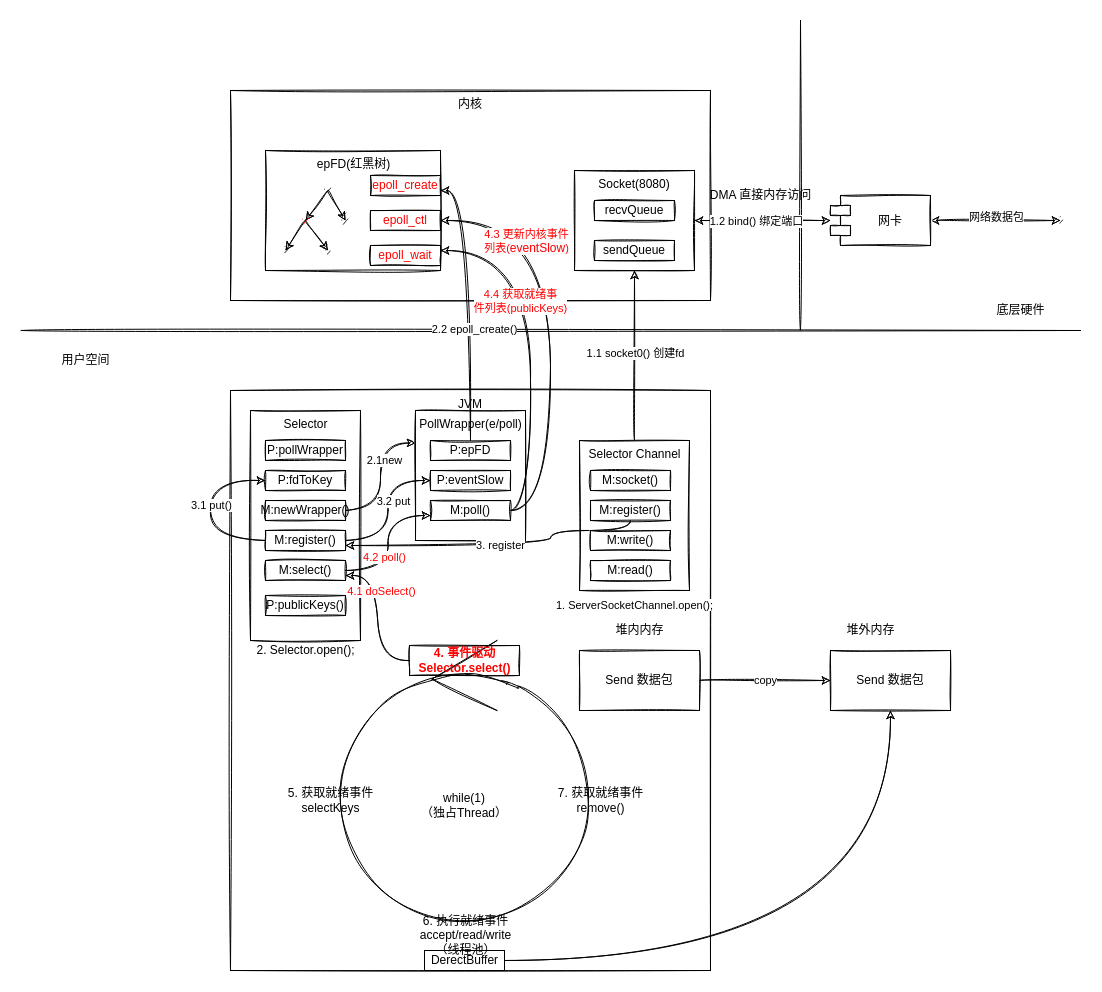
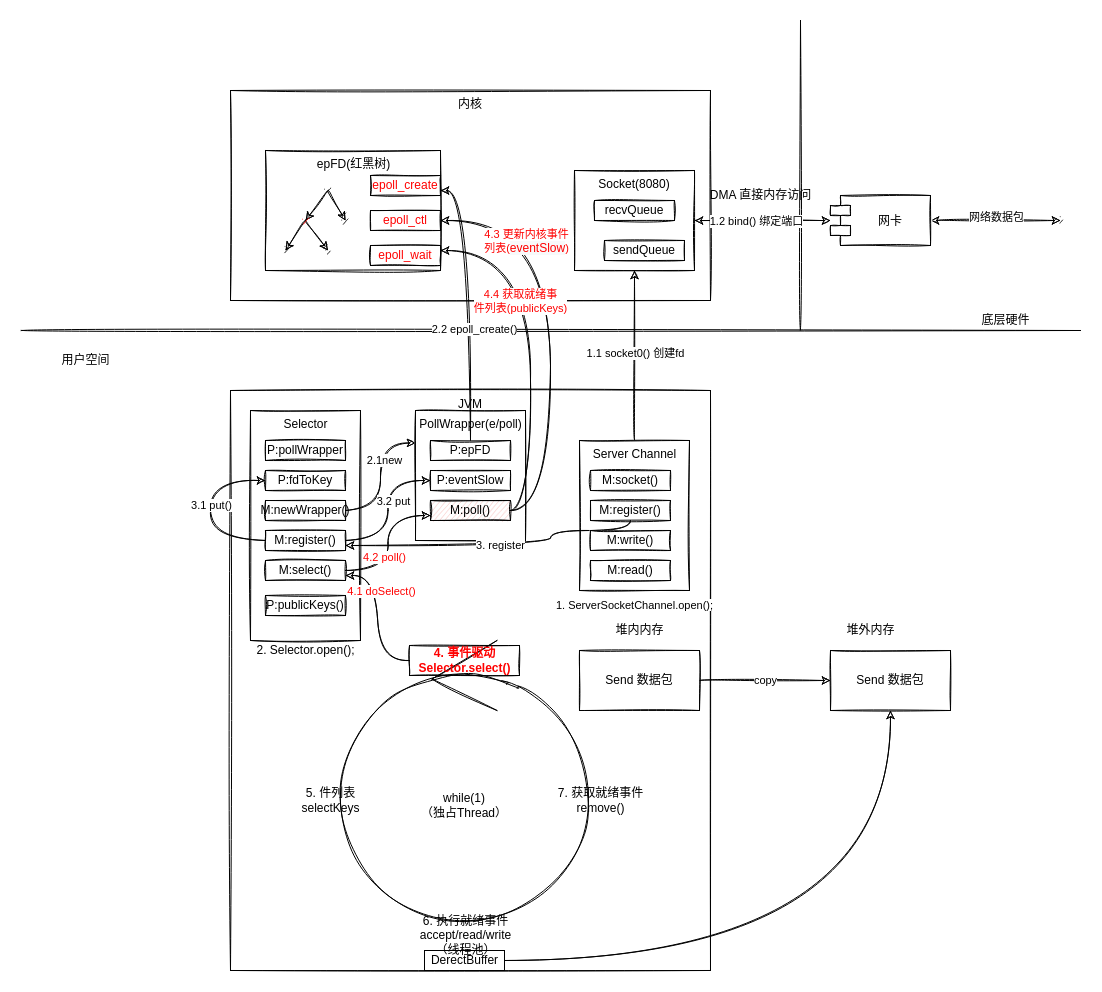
  <mxCell id="0" />
  <mxCell id="1" parent="0" />
  <mxCell id="2" value="" style="endArrow=none;html=1;curved=1;sketch=1;" edge="1" parent="1"><mxGeometry width="50" height="50" relative="1" as="geometry"><mxPoint x="20" y="330" as="sourcePoint" /><mxPoint x="1080" y="330" as="targetPoint" /></mxGeometry></mxCell>
  <mxCell id="3" value="" style="endArrow=none;html=1;curved=1;sketch=1;" edge="1" parent="1"><mxGeometry width="50" height="50" relative="1" as="geometry"><mxPoint x="800" y="330" as="sourcePoint" /><mxPoint x="800" as="targetPoint" y="20" /></mxGeometry></mxCell>
  <mxCell id="4" value="用户空间" style="text;html=1;align=center;verticalAlign=middle;resizable=0;points=[];autosize=1;strokeColor=none;sketch=1;" vertex="1" parent="1"><mxGeometry x="55" y="350" width="60" height="20" as="geometry" /></mxCell>
- <mxCell id="5" value="底层硬件" style="text;html=1;align=center;verticalAlign=middle;resizable=0;points=[];autosize=1;strokeColor=none;sketch=1;" vertex="1" parent="1"><mxGeometry x="990" y="300" width="60" height="20" as="geometry" /></mxCell>
+ <mxCell id="5" value="底层硬件" style="text;html=1;align=center;verticalAlign=middle;resizable=0;points=[];autosize=1;strokeColor=none;sketch=1;" vertex="1" parent="1"><mxGeometry x="975" y="310" width="60" height="20" as="geometry" /></mxCell>
  <mxCell id="6" value="内核" style="whiteSpace=wrap;html=1;align=center;verticalAlign=top;sketch=1;" vertex="1" parent="1"><mxGeometry x="230" y="90" width="480" height="210" as="geometry" /></mxCell>
  <mxCell id="7" value="JVM" style="whiteSpace=wrap;html=1;verticalAlign=top;sketch=1;" vertex="1" parent="1"><mxGeometry x="230" y="390" width="480" height="580" as="geometry" /></mxCell>
  <mxCell id="8" value="Socket(8080)" style="whiteSpace=wrap;html=1;align=center;verticalAlign=top;sketch=1;" vertex="1" parent="1"><mxGeometry x="574" y="170" width="120" height="100" as="geometry" /></mxCell>
  <mxCell id="9" value="recvQueue" style="whiteSpace=wrap;html=1;align=center;sketch=1;" vertex="1" parent="1"><mxGeometry x="594" y="200" width="80" height="20" as="geometry" /></mxCell>
- <mxCell id="10" value="&lt;span&gt;sendQueue&lt;/span&gt;" style="whiteSpace=wrap;html=1;align=center;sketch=1;" vertex="1" parent="1"><mxGeometry x="594" y="240" width="80" height="20" as="geometry" /></mxCell>
+ <mxCell id="10" value="&lt;span&gt;sendQueue&lt;/span&gt;" style="whiteSpace=wrap;html=1;align=center;sketch=1;" vertex="1" parent="1"><mxGeometry x="604" y="240" width="80" height="20" as="geometry" /></mxCell>
  <mxCell id="11" style="edgeStyle=orthogonalEdgeStyle;orthogonalLoop=1;jettySize=auto;html=1;entryX=1;entryY=0.5;entryDx=0;entryDy=0;startArrow=classic;startFill=1;curved=1;sketch=1;" edge="1" parent="1" target="8"><mxGeometry relative="1" as="geometry"><mxPoint x="830" y="220" as="sourcePoint" /></mxGeometry></mxCell>
  <mxCell id="12" value="1.2 bind() 绑定端口" style="edgeLabel;html=1;align=center;verticalAlign=middle;resizable=0;points=[];sketch=1;" vertex="1" connectable="0" parent="11"><mxGeometry x="0.103" relative="1" as="geometry"><mxPoint as="offset" /></mxGeometry></mxCell>
  <mxCell id="13" value="" style="edgeStyle=orthogonalEdgeStyle;orthogonalLoop=1;jettySize=auto;html=1;startArrow=classic;startFill=1;curved=1;sketch=1;" edge="1" parent="1" source="15" target="16"><mxGeometry relative="1" as="geometry" /></mxCell>
  <mxCell id="14" value="网络数据包" style="edgeLabel;html=1;align=center;verticalAlign=middle;resizable=0;points=[];sketch=1;" vertex="1" connectable="0" parent="13"><mxGeometry y="4" relative="1" as="geometry"><mxPoint as="offset" /></mxGeometry></mxCell>
  <mxCell id="15" value="网卡" style="shape=module;align=left;spacingLeft=20;align=center;verticalAlign=middle;sketch=1;" vertex="1" parent="1"><mxGeometry x="830" y="195" width="100" height="50" as="geometry" /></mxCell>
  <mxCell id="16" value="" style="shape=waypoint;size=6;pointerEvents=1;points=[];fillColor=#ffffff;resizable=0;rotatable=0;perimeter=centerPerimeter;snapToPoint=1;spacingLeft=20;sketch=1;" vertex="1" parent="1"><mxGeometry x="1040" y="200" width="40" height="40" as="geometry" /></mxCell>
  <mxCell id="17" value="" style="edgeStyle=orthogonalEdgeStyle;orthogonalLoop=1;jettySize=auto;html=1;entryX=0.5;entryY=1;entryDx=0;entryDy=0;startArrow=none;startFill=0;curved=1;sketch=1;" edge="1" parent="1" source="19" target="8"><mxGeometry relative="1" as="geometry" /></mxCell>
  <mxCell id="18" value="1.1 socket0() 创建fd" style="edgeLabel;html=1;align=center;verticalAlign=middle;resizable=0;points=[];sketch=1;" vertex="1" connectable="0" parent="17"><mxGeometry x="0.035" relative="1" as="geometry"><mxPoint as="offset" /></mxGeometry></mxCell>
- <mxCell id="19" value="Selector Channel" style="html=1;align=center;verticalAlign=top;sketch=1;" vertex="1" parent="1"><mxGeometry x="579" y="440" width="110" height="150" as="geometry" /></mxCell>
+ <mxCell id="19" value="Server Channel" style="html=1;align=center;verticalAlign=top;sketch=1;" vertex="1" parent="1"><mxGeometry x="579" y="440" width="110" height="150" as="geometry" /></mxCell>
  <mxCell id="20" value="&lt;span style=&quot;font-size: 11px ; background-color: rgb(255 , 255 , 255)&quot;&gt;1. ServerSocketChannel.open();&lt;/span&gt;" style="text;html=1;align=center;verticalAlign=middle;resizable=0;points=[];autosize=1;strokeColor=none;sketch=1;" vertex="1" parent="1"><mxGeometry x="539" y="595" width="190" height="20" as="geometry" /></mxCell>
  <mxCell id="21" value="Selector" style="html=1;align=center;verticalAlign=top;sketch=1;" vertex="1" parent="1"><mxGeometry x="250" y="410" width="110" height="230" as="geometry" /></mxCell>
  <mxCell id="22" value="2. Selector.open();" style="text;html=1;align=center;verticalAlign=middle;resizable=0;points=[];autosize=1;strokeColor=none;sketch=1;" vertex="1" parent="1"><mxGeometry x="250" y="640" width="110" height="20" as="geometry" /></mxCell>
  <mxCell id="23" value="P:pollWrapper" style="whiteSpace=wrap;html=1;align=center;sketch=1;" vertex="1" parent="1"><mxGeometry x="265" y="440" width="80" height="20" as="geometry" /></mxCell>
  <mxCell id="24" value="P:fdToKey" style="whiteSpace=wrap;html=1;align=center;sketch=1;" vertex="1" parent="1"><mxGeometry x="265" y="470" width="80" height="20" as="geometry" /></mxCell>
  <mxCell id="25" style="edgeStyle=orthogonalEdgeStyle;orthogonalLoop=1;jettySize=auto;html=1;entryX=0;entryY=0.25;entryDx=0;entryDy=0;startArrow=none;startFill=0;curved=1;sketch=1;" edge="1" parent="1" source="27" target="28"><mxGeometry relative="1" as="geometry"><Array as="points"><mxPoint x="380" y="510" /><mxPoint x="380" y="443" /></Array></mxGeometry></mxCell>
  <mxCell id="26" value="2.1new" style="edgeLabel;html=1;align=center;verticalAlign=middle;resizable=0;points=[];sketch=1;" vertex="1" connectable="0" parent="25"><mxGeometry x="-0.086" y="-3" relative="1" as="geometry"><mxPoint y="-23" as="offset" /></mxGeometry></mxCell>
  <mxCell id="27" value="M:newWrapper()" style="whiteSpace=wrap;html=1;align=center;sketch=1;" vertex="1" parent="1"><mxGeometry x="265" y="500" width="80" height="20" as="geometry" /></mxCell>
  <mxCell id="28" value="PollWrapper(e/poll)" style="html=1;align=center;verticalAlign=top;sketch=1;" vertex="1" parent="1"><mxGeometry x="415" y="410" width="110" height="130" as="geometry" /></mxCell>
  <mxCell id="29" style="edgeStyle=orthogonalEdgeStyle;orthogonalLoop=1;jettySize=auto;html=1;entryX=1;entryY=0.75;entryDx=0;entryDy=0;fontColor=#FF0000;startArrow=none;startFill=0;curved=1;sketch=1;" edge="1" parent="1" source="31" target="60"><mxGeometry relative="1" as="geometry" /></mxCell>
  <mxCell id="30" value="&lt;font color=&quot;#000000&quot;&gt;2.2 epoll_create()&lt;/font&gt;" style="edgeLabel;html=1;align=center;verticalAlign=middle;resizable=0;points=[];fontColor=#FF0000;sketch=1;" vertex="1" connectable="0" parent="29"><mxGeometry x="0.531" y="2" relative="1" as="geometry"><mxPoint x="5" y="102" as="offset" /></mxGeometry></mxCell>
  <mxCell id="31" value="P:epFD" style="whiteSpace=wrap;html=1;align=center;sketch=1;" vertex="1" parent="1"><mxGeometry x="430" y="440" width="80" height="20" as="geometry" /></mxCell>
  <mxCell id="32" value="P:eventSlow" style="whiteSpace=wrap;html=1;align=center;sketch=1;" vertex="1" parent="1"><mxGeometry x="430" y="470" width="80" height="20" as="geometry" /></mxCell>
  <mxCell id="33" value="epFD(红黑树)" style="html=1;align=center;verticalAlign=top;sketch=1;" vertex="1" parent="1"><mxGeometry x="265" y="150" width="175" height="120" as="geometry" /></mxCell>
  <mxCell id="34" style="orthogonalLoop=1;jettySize=auto;html=1;entryX=0.575;entryY=0.5;entryDx=0;entryDy=0;entryPerimeter=0;startArrow=none;startFill=0;curved=1;sketch=1;" edge="1" parent="1" source="36" target="40"><mxGeometry relative="1" as="geometry" /></mxCell>
  <mxCell id="35" style="edgeStyle=none;orthogonalLoop=1;jettySize=auto;html=1;startArrow=none;startFill=0;curved=1;sketch=1;" edge="1" parent="1" source="36" target="37"><mxGeometry relative="1" as="geometry" /></mxCell>
  <mxCell id="36" value="" style="shape=waypoint;size=6;pointerEvents=1;points=[];fillColor=none;resizable=0;rotatable=0;perimeter=centerPerimeter;snapToPoint=1;align=center;sketch=1;" vertex="1" parent="1"><mxGeometry x="307.5" y="170" width="40" height="40" as="geometry" /></mxCell>
  <mxCell id="37" value="" style="shape=waypoint;size=6;pointerEvents=1;points=[];fillColor=none;resizable=0;rotatable=0;perimeter=centerPerimeter;snapToPoint=1;align=center;sketch=1;" vertex="1" parent="1"><mxGeometry x="325" y="200" width="40" height="40" as="geometry" /></mxCell>
  <mxCell id="38" style="edgeStyle=none;orthogonalLoop=1;jettySize=auto;html=1;entryX=0.625;entryY=0.55;entryDx=0;entryDy=0;entryPerimeter=0;startArrow=none;startFill=0;curved=1;sketch=1;" edge="1" parent="1" source="40" target="41"><mxGeometry relative="1" as="geometry" /></mxCell>
  <mxCell id="39" style="edgeStyle=none;orthogonalLoop=1;jettySize=auto;html=1;startArrow=none;startFill=0;curved=1;sketch=1;" edge="1" parent="1" source="40" target="42"><mxGeometry relative="1" as="geometry" /></mxCell>
  <mxCell id="40" value="" style="shape=waypoint;size=6;pointerEvents=1;points=[];resizable=0;rotatable=0;perimeter=centerPerimeter;snapToPoint=1;align=center;fontColor=#FF0000;fillColor=#FF0000;strokeColor=#FF0000;sketch=1;" vertex="1" parent="1"><mxGeometry x="285" y="200" width="40" height="40" as="geometry" /></mxCell>
  <mxCell id="41" value="" style="shape=waypoint;size=6;pointerEvents=1;points=[];fillColor=none;resizable=0;rotatable=0;perimeter=centerPerimeter;snapToPoint=1;align=center;sketch=1;" vertex="1" parent="1"><mxGeometry x="265" y="230" width="40" height="40" as="geometry" /></mxCell>
  <mxCell id="42" value="" style="shape=waypoint;size=6;pointerEvents=1;points=[];fillColor=none;resizable=0;rotatable=0;perimeter=centerPerimeter;snapToPoint=1;align=center;sketch=1;" vertex="1" parent="1"><mxGeometry x="307.5" y="230" width="40" height="40" as="geometry" /></mxCell>
  <mxCell id="43" style="edgeStyle=orthogonalEdgeStyle;orthogonalLoop=1;jettySize=auto;html=1;entryX=0;entryY=0.5;entryDx=0;entryDy=0;fontColor=#FF0000;startArrow=none;startFill=0;elbow=vertical;exitX=0;exitY=0.5;exitDx=0;exitDy=0;curved=1;sketch=1;" edge="1" parent="1" source="47" target="24"><mxGeometry relative="1" as="geometry"><Array as="points"><mxPoint x="210" y="540" /><mxPoint x="210" y="480" /></Array></mxGeometry></mxCell>
  <mxCell id="44" value="&lt;font color=&quot;#000000&quot;&gt;3.1 put()&lt;/font&gt;" style="edgeLabel;html=1;align=center;verticalAlign=middle;resizable=0;points=[];fontColor=#FF0000;sketch=1;" vertex="1" connectable="0" parent="43"><mxGeometry x="0.071" relative="1" as="geometry"><mxPoint as="offset" /></mxGeometry></mxCell>
  <mxCell id="45" style="edgeStyle=orthogonalEdgeStyle;orthogonalLoop=1;jettySize=auto;html=1;entryX=0;entryY=0.5;entryDx=0;entryDy=0;fontColor=#FF0000;startArrow=none;startFill=0;curved=1;sketch=1;" edge="1" parent="1" source="47" target="32"><mxGeometry relative="1" as="geometry" /></mxCell>
  <mxCell id="46" value="&lt;font color=&quot;#000000&quot;&gt;3.2 put&lt;/font&gt;" style="edgeLabel;html=1;align=center;verticalAlign=middle;resizable=0;points=[];fontColor=#FF0000;sketch=1;" vertex="1" connectable="0" parent="45"><mxGeometry x="0.262" y="-4" relative="1" as="geometry"><mxPoint x="1" y="9" as="offset" /></mxGeometry></mxCell>
  <mxCell id="47" value="M:register()" style="whiteSpace=wrap;html=1;align=center;sketch=1;" vertex="1" parent="1"><mxGeometry x="265" y="530" width="80" height="20" as="geometry" /></mxCell>
  <mxCell id="48" style="edgeStyle=orthogonalEdgeStyle;orthogonalLoop=1;jettySize=auto;html=1;entryX=0;entryY=0.75;entryDx=0;entryDy=0;fontColor=#FF0000;startArrow=none;startFill=0;curved=1;sketch=1;" edge="1" parent="1" source="50" target="59"><mxGeometry relative="1" as="geometry" /></mxCell>
  <mxCell id="49" value="4.2 poll()" style="edgeLabel;html=1;align=center;verticalAlign=middle;resizable=0;points=[];fontColor=#FF0000;sketch=1;" vertex="1" connectable="0" parent="48"><mxGeometry x="-0.193" y="5" relative="1" as="geometry"><mxPoint x="1" as="offset" /></mxGeometry></mxCell>
  <mxCell id="50" value="M:select()" style="whiteSpace=wrap;html=1;align=center;sketch=1;" vertex="1" parent="1"><mxGeometry x="265" y="560" width="80" height="20" as="geometry" /></mxCell>
  <mxCell id="51" value="&lt;span&gt;&lt;br&gt;while(1)&lt;br&gt;&lt;/span&gt;&lt;span&gt;（&lt;/span&gt;&lt;span&gt;独占Thread&lt;/span&gt;&lt;span&gt;）&lt;br&gt;&lt;/span&gt;" style="ellipse;shape=umlControl;whiteSpace=wrap;html=1;align=center;fillColor=none;fontStyle=0;sketch=1;" vertex="1" parent="1"><mxGeometry x="334" y="640" width="260" height="280" as="geometry" /></mxCell>
  <mxCell id="52" style="edgeStyle=orthogonalEdgeStyle;orthogonalLoop=1;jettySize=auto;html=1;entryX=1;entryY=0.75;entryDx=0;entryDy=0;fontColor=#FF0000;startArrow=none;startFill=0;curved=1;sketch=1;" edge="1" parent="1" source="54" target="50"><mxGeometry relative="1" as="geometry" /></mxCell>
  <mxCell id="53" value="4.1 doSelect()" style="edgeLabel;html=1;align=center;verticalAlign=middle;resizable=0;points=[];fontColor=#FF0000;sketch=1;" vertex="1" connectable="0" parent="52"><mxGeometry x="0.435" y="-17" relative="1" as="geometry"><mxPoint x="-14" y="5" as="offset" /></mxGeometry></mxCell>
  <mxCell id="54" value="&lt;b&gt;4. 事件驱动&lt;br&gt;Selector.select()&lt;br&gt;&lt;/b&gt;" style="text;html=1;align=center;verticalAlign=middle;resizable=0;points=[];autosize=1;fontColor=#FF0000;strokeColor=#000000;sketch=1;" vertex="1" parent="1"><mxGeometry x="409" y="645" width="110" height="30" as="geometry" /></mxCell>
  <mxCell id="55" style="edgeStyle=orthogonalEdgeStyle;orthogonalLoop=1;jettySize=auto;html=1;entryX=1;entryY=0.5;entryDx=0;entryDy=0;fontColor=#FF0000;startArrow=none;startFill=0;curved=1;sketch=1;" edge="1" parent="1" source="59" target="61"><mxGeometry relative="1" as="geometry"><Array as="points"><mxPoint x="550" y="510" /><mxPoint x="550" y="220" /></Array></mxGeometry></mxCell>
  <mxCell id="56" value="4.3 更新内核事件&lt;br&gt;列表(&lt;span style=&quot;font-size: 12px ; background-color: rgb(248 , 249 , 250)&quot;&gt;eventSlow&lt;/span&gt;)" style="edgeLabel;html=1;align=center;verticalAlign=middle;resizable=0;points=[];fontColor=#FF0000;sketch=1;" vertex="1" connectable="0" parent="55"><mxGeometry x="0.104" y="3" relative="1" as="geometry"><mxPoint x="-22" y="-67" as="offset" /></mxGeometry></mxCell>
  <mxCell id="57" style="edgeStyle=orthogonalEdgeStyle;orthogonalLoop=1;jettySize=auto;html=1;entryX=1;entryY=0.25;entryDx=0;entryDy=0;fontColor=#FF0000;startArrow=none;startFill=0;curved=1;sketch=1;" edge="1" parent="1" source="59" target="62"><mxGeometry relative="1" as="geometry"><Array as="points"><mxPoint x="530" y="510" /><mxPoint x="530" y="250" /></Array></mxGeometry></mxCell>
  <mxCell id="58" value="4.4 获取就绪事&lt;br&gt;件列表(publicKeys)" style="edgeLabel;html=1;align=center;verticalAlign=middle;resizable=0;points=[];fontColor=#FF0000;sketch=1;" vertex="1" connectable="0" parent="57"><mxGeometry x="-0.07" y="1" relative="1" as="geometry"><mxPoint x="-10" y="-58" as="offset" /></mxGeometry></mxCell>
- <mxCell id="59" value="M:poll()" style="whiteSpace=wrap;html=1;align=center;sketch=1;" vertex="1" parent="1"><mxGeometry x="430" y="500" width="80" height="20" as="geometry" /></mxCell>
+ <mxCell id="59" value="M:poll()" style="whiteSpace=wrap;html=1;align=center;sketch=1;fillColor=#f8cecc;" vertex="1" parent="1"><mxGeometry x="430" y="500" width="80" height="20" as="geometry" /></mxCell>
  <mxCell id="60" value="epoll_create" style="whiteSpace=wrap;html=1;fontColor=#FF0000;strokeColor=#000000;fillColor=none;align=center;sketch=1;" vertex="1" parent="1"><mxGeometry x="370" y="175" width="70" height="20" as="geometry" /></mxCell>
  <mxCell id="61" value="epoll_ctl" style="whiteSpace=wrap;html=1;fontColor=#FF0000;strokeColor=#000000;fillColor=none;align=center;sketch=1;" vertex="1" parent="1"><mxGeometry x="370" y="210" width="70" height="20" as="geometry" /></mxCell>
  <mxCell id="62" value="epoll_wait" style="whiteSpace=wrap;html=1;fontColor=#FF0000;strokeColor=#000000;fillColor=none;align=center;sketch=1;" vertex="1" parent="1"><mxGeometry x="370" y="245" width="70" height="20" as="geometry" /></mxCell>
  <mxCell id="63" value="P:publicKeys()" style="whiteSpace=wrap;html=1;align=center;sketch=1;" vertex="1" parent="1"><mxGeometry x="265" y="595" width="80" height="20" as="geometry" /></mxCell>
- <mxCell id="64" value="5. 获取就绪事件&lt;br&gt;selectKeys" style="text;html=1;align=center;verticalAlign=middle;resizable=0;points=[];autosize=1;strokeColor=none;fontStyle=0;sketch=1;" vertex="1" parent="1"><mxGeometry y="785" width="100" height="30" as="geometry" x="280" /></mxCell>
+ <mxCell id="64" value="5. 件列表&lt;br&gt;selectKeys" style="text;html=1;align=center;verticalAlign=middle;resizable=0;points=[];autosize=1;strokeColor=none;fontStyle=0;sketch=1;" vertex="1" parent="1"><mxGeometry y="785" width="100" height="30" as="geometry" x="280" /></mxCell>
  <mxCell id="65" value="6. 执行就绪事件&lt;br&gt;accept/read/write&lt;br&gt;（线程池）" style="text;html=1;align=center;verticalAlign=middle;resizable=0;points=[];autosize=1;strokeColor=none;fontStyle=0;sketch=1;" vertex="1" parent="1"><mxGeometry x="410" y="910" width="110" height="50" as="geometry" /></mxCell>
  <mxCell id="66" value="7. 获取就绪事件&lt;br&gt;remove()" style="text;html=1;align=center;verticalAlign=middle;resizable=0;points=[];autosize=1;strokeColor=none;fontStyle=0;sketch=1;" vertex="1" parent="1"><mxGeometry x="550" y="785" width="100" height="30" as="geometry" /></mxCell>
  <mxCell id="67" value="M:socket()" style="whiteSpace=wrap;html=1;align=center;sketch=1;" vertex="1" parent="1"><mxGeometry x="590" y="470" width="80" height="20" as="geometry" /></mxCell>
  <mxCell id="68" value="3. register" style="edgeStyle=orthogonalEdgeStyle;curved=1;rounded=0;orthogonalLoop=1;jettySize=auto;html=1;entryX=1;entryY=0.75;entryDx=0;entryDy=0;fontColor=#000000;startArrow=none;startFill=0;sketch=1;" edge="1" parent="1" source="69" target="47"><mxGeometry relative="1" as="geometry"><Array as="points"><mxPoint x="630" y="530" /><mxPoint x="550" y="530" /><mxPoint x="550" y="545" /></Array></mxGeometry></mxCell>
  <mxCell id="69" value="M:register()" style="whiteSpace=wrap;html=1;align=center;sketch=1;" vertex="1" parent="1"><mxGeometry x="590" y="500" width="80" height="20" as="geometry" /></mxCell>
  <mxCell id="70" value="M:write()" style="whiteSpace=wrap;html=1;align=center;sketch=1;" vertex="1" parent="1"><mxGeometry x="590" y="530" width="80" height="20" as="geometry" /></mxCell>
  <mxCell id="71" value="M:read()" style="whiteSpace=wrap;html=1;align=center;sketch=1;" vertex="1" parent="1"><mxGeometry x="590" y="560" width="80" height="20" as="geometry" /></mxCell>
  <mxCell id="72" value="DMA 直接内存访问" style="text;html=1;align=center;verticalAlign=middle;resizable=0;points=[];autosize=1;strokeColor=none;fontColor=#000000;" vertex="1" parent="1"><mxGeometry x="700" y="185" width="120" height="20" as="geometry" /></mxCell>
  <mxCell id="73" value="copy" style="edgeStyle=orthogonalEdgeStyle;curved=1;rounded=0;sketch=1;orthogonalLoop=1;jettySize=auto;html=1;entryX=0;entryY=0.5;entryDx=0;entryDy=0;fontColor=#000000;startArrow=none;startFill=0;" edge="1" parent="1" source="74" target="75"><mxGeometry relative="1" as="geometry" /></mxCell>
  <mxCell id="74" value="Send 数据包" style="rounded=0;whiteSpace=wrap;html=1;sketch=1;fontColor=#000000;strokeColor=#000000;fillColor=none;align=center;" vertex="1" parent="1"><mxGeometry x="579" y="650" width="120" height="60" as="geometry" /></mxCell>
  <mxCell id="75" value="Send 数据包" style="rounded=0;whiteSpace=wrap;html=1;sketch=1;fontColor=#000000;strokeColor=#000000;fillColor=none;align=center;" vertex="1" parent="1"><mxGeometry x="830" y="650" width="120" height="60" as="geometry" /></mxCell>
  <mxCell id="76" value="堆外内存" style="text;html=1;align=center;verticalAlign=middle;resizable=0;points=[];autosize=1;strokeColor=none;fontColor=#000000;" vertex="1" parent="1"><mxGeometry x="840" y="620" width="60" height="20" as="geometry" /></mxCell>
  <mxCell id="77" value="堆内内存" style="text;html=1;align=center;verticalAlign=middle;resizable=0;points=[];autosize=1;strokeColor=none;fontColor=#000000;" vertex="1" parent="1"><mxGeometry x="609" y="620" width="60" height="20" as="geometry" /></mxCell>
  <mxCell id="78" style="edgeStyle=orthogonalEdgeStyle;curved=1;rounded=0;sketch=1;orthogonalLoop=1;jettySize=auto;html=1;fontColor=#000000;startArrow=none;startFill=0;" edge="1" parent="1" source="79" target="75"><mxGeometry relative="1" as="geometry" /></mxCell>
  <mxCell id="79" value="DerectBuffer" style="text;html=1;align=center;verticalAlign=middle;resizable=0;points=[];autosize=1;fontColor=#000000;strokeColor=#000000;" vertex="1" parent="1"><mxGeometry x="424" y="950" width="80" height="20" as="geometry" /></mxCell>
